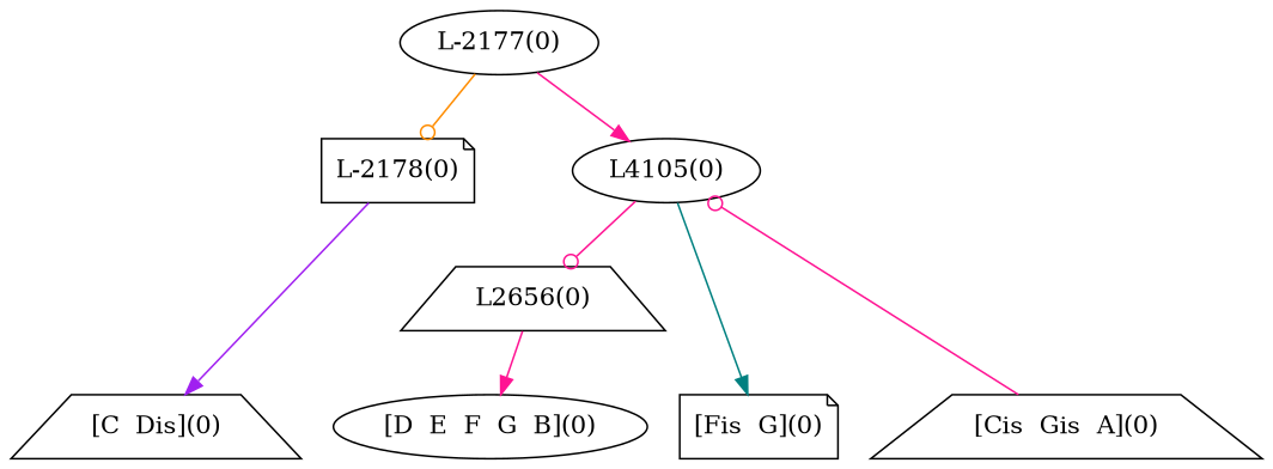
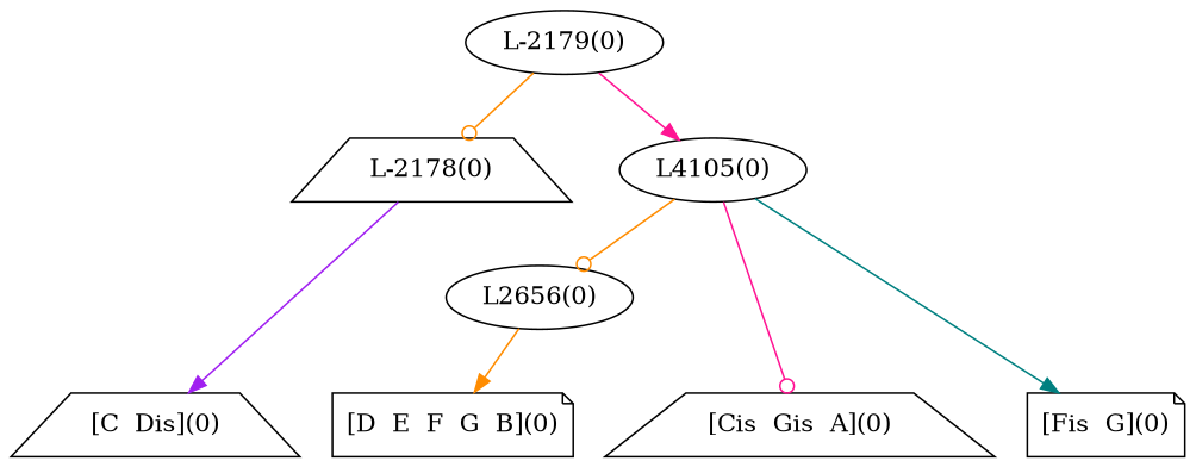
  digraph {
    node [shape=ellipse]
    edge [arrowhead=normal color=darkorange]
-   "L-2177(0)"
-   "L-2178(0)" [shape=note]
+   "L-2177(0)" [label="L-2179(0)"]
+   "L-2178(0)" [shape=trapezium]
    "L4105(0)"
-   "L2656(0)" [shape=trapezium]
+   "L2656(0)"
    "[C  Dis](0)" [shape=trapezium]
-   "[D  E  F  G  B](0)"
+   "[D  E  F  G  B](0)" [shape=note]
    "[Cis  Gis  A](0)" [shape=trapezium]
    "[Fis  G](0)" [shape=note]
    subgraph sub_1 {
      rank=min
      "L-2177(0)"
    }
    subgraph sub_2 {
      rank=same
      "L-2178(0)"
      "L4105(0)"
    }
    subgraph sub_3 {
      rank=same
      "L2656(0)"
    }
    subgraph sub_4 {
      rank=max
      "[C  Dis](0)"
      "[D  E  F  G  B](0)"
      "[Cis  Gis  A](0)"
      "[Fis  G](0)"
    }
    "L-2177(0)" -> "L-2178(0)" [arrowhead=odot]
    "L-2177(0)" -> "L4105(0)" [color=deeppink]
    "L-2178(0)" -> "[C  Dis](0)" [color=purple]
-   "L4105(0)" -> "L2656(0)" [arrowhead=odot color=deeppink]
-   "[Cis  Gis  A](0)" -> "L4105(0)" [arrowhead=odot color=deeppink]
+   "L4105(0)" -> "L2656(0)" [arrowhead=odot]
+   "L4105(0)" -> "[Cis  Gis  A](0)" [arrowhead=odot color=deeppink]
    "L4105(0)" -> "[Fis  G](0)" [color=teal]
-   "L2656(0)" -> "[D  E  F  G  B](0)" [color=deeppink]
+   "L2656(0)" -> "[D  E  F  G  B](0)"
  }
